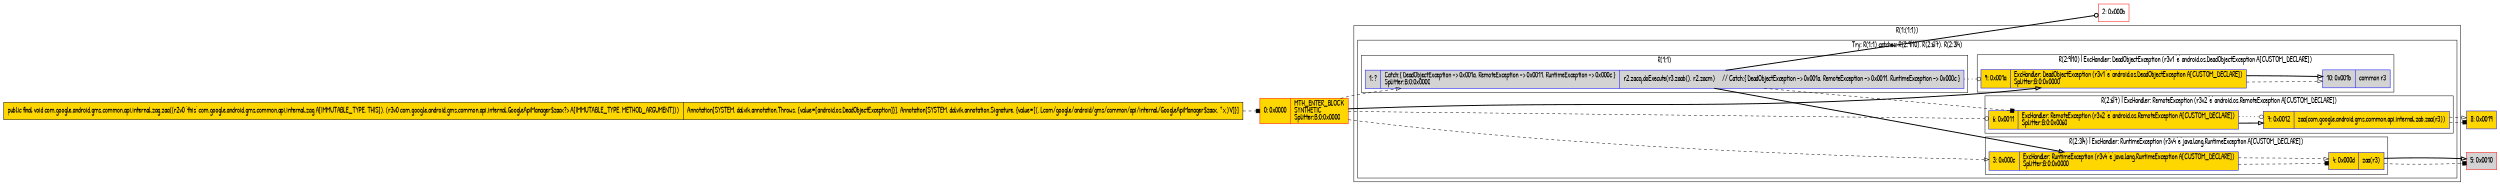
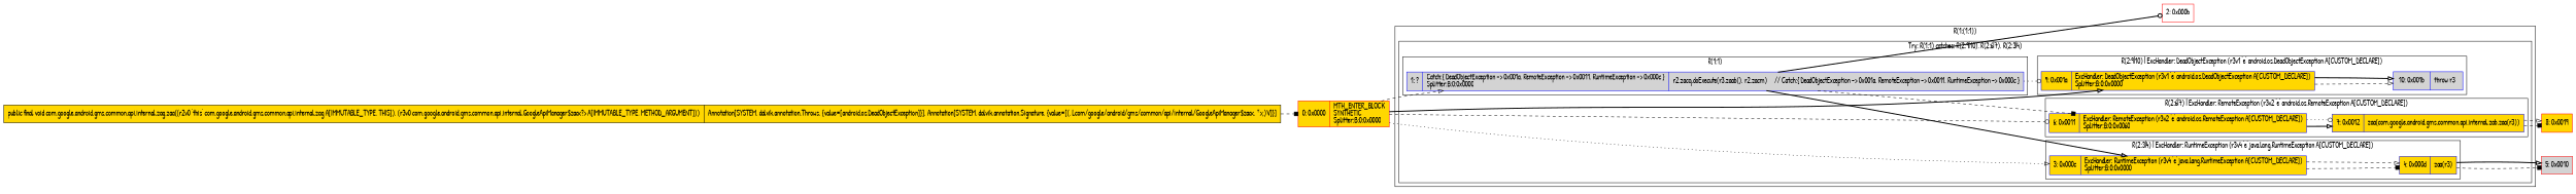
  digraph {
    fontname="Patrick Hand"
    rankdir=LR
    node [color=blue fillcolor=gold fontname="Patrick Hand" shape=record style=filled]
    edge [arrowhead=onormal fontname="Patrick Hand" style=dashed]
    n1 [fillcolor=lightgrey label="{1\:\ ?|Catch:\{ DeadObjectException \-\> 0x001a, RemoteException \-\> 0x0011, RuntimeException \-\> 0x000c \}\lSplitter:B:0:0x0000\l|r2.zacq.doExecute(r3.zaab(), r2.zacm)     \/\/ Catch:\{ DeadObjectException \-\> 0x001a, RemoteException \-\> 0x0011, RuntimeException \-\> 0x000c \}\l}"]
    n2 [label="{9\:\ 0x001a|ExcHandler: DeadObjectException (r3v1 'e' android.os.DeadObjectException A[CUSTOM_DECLARE])\lSplitter:B:0:0x0000\l}"]
-   n3 [fillcolor=lightgrey label="{10\:\ 0x001b|common r3\l}"]
+   n3 [fillcolor=lightgrey label="{10\:\ 0x001b|throw r3\l}"]
    n4 [label="{6\:\ 0x0011|ExcHandler: RemoteException (r3v2 'e' android.os.RemoteException A[CUSTOM_DECLARE])\lSplitter:B:0:0x0060\l}"]
    n5 [label="{7\:\ 0x0012|zaa(com.google.android.gms.common.api.internal.zab.zaa(r3))\l}"]
    n6 [label="{3\:\ 0x000c|ExcHandler: RuntimeException (r3v4 'e' java.lang.RuntimeException A[CUSTOM_DECLARE])\lSplitter:B:0:0x0000\l}"]
    n7 [label="{4\:\ 0x000d|zaa(r3)\l}"]
    n8 [color=red fillcolor=white label="{2\:\ 0x000b}"]
-   n9 [label="{8\:\ 0x0019}"]
+   n9 [color=red label="{8\:\ 0x0019}"]
    n10 [color=red fillcolor=lightgrey label="{5\:\ 0x0010}"]
    n11 [color=red label="{0\:\ 0x0000|MTH_ENTER_BLOCK\lSYNTHETIC\lSplitter:B:0:0x0000\l}"]
    n12 [label="{public final void com.google.android.gms.common.api.internal.zag.zaa((r2v0 'this' com.google.android.gms.common.api.internal.zag A[IMMUTABLE_TYPE, THIS]), (r3v0 com.google.android.gms.common.api.internal.GoogleApiManager$zaa\<?\> A[IMMUTABLE_TYPE, METHOD_ARGUMENT]))  | Annotation[SYSTEM, dalvik.annotation.Throws, \{value=[android.os.DeadObjectException]\}], Annotation[SYSTEM, dalvik.annotation.Signature, \{value=[(, Lcom\/google\/android\/gms\/common\/api\/internal\/GoogleApiManager$zaa\<, *\>;)V]\}]\l}" color=""]
    subgraph cluster_1 {
      label="R(1:(1:1))"
      subgraph cluster_2 {
        label="Try: R(1:1) catches: R(2:9|10), R(2:6|7), R(2:3|4)"
        subgraph cluster_3 {
          label="R(1:1)"
          n1
        }
        subgraph cluster_4 {
          label="R(2:9|10) | ExcHandler: DeadObjectException (r3v1 'e' android.os.DeadObjectException A[CUSTOM_DECLARE])\l"
          n2
          n3
        }
        subgraph cluster_5 {
          label="R(2:6|7) | ExcHandler: RemoteException (r3v2 'e' android.os.RemoteException A[CUSTOM_DECLARE])\l"
          n4
          n5
        }
        subgraph cluster_6 {
          label="R(2:3|4) | ExcHandler: RuntimeException (r3v4 'e' java.lang.RuntimeException A[CUSTOM_DECLARE])\l"
          n6
          n7
        }
      }
    }
    subgraph cluster_7 {
      label="R(2:9|10) | ExcHandler: DeadObjectException (r3v1 'e' android.os.DeadObjectException A[CUSTOM_DECLARE])\l"
    }
    subgraph cluster_8 {
      label="R(2:6|7) | ExcHandler: RemoteException (r3v2 'e' android.os.RemoteException A[CUSTOM_DECLARE])\l"
    }
    subgraph cluster_9 {
      label="R(2:3|4) | ExcHandler: RuntimeException (r3v4 'e' java.lang.RuntimeException A[CUSTOM_DECLARE])\l"
    }
    n1 -> n2 [arrowhead=odot style=dotted]
    n1 -> n4 [arrowhead=box]
    n1 -> n6 [style=bold]
    n1 -> n8 [arrowhead=odot style=bold]
    n2 -> n3
    n2 -> n3 [style=bold]
    n4 -> n5 [style=bold]
    n4 -> n5 [arrowhead=odot style=dotted]
    n5 -> n9 [arrowhead=box]
    n5 -> n9
    n6 -> n7 [arrowhead=box]
    n6 -> n7
    n7 -> n10 [arrowhead=box]
    n7 -> n10 [style=bold]
    n11 -> n1
    n11 -> n2 [style=bold]
    n11 -> n4 [arrowhead=odot]
-   n11 -> n6
+   n11 -> n6 [style=dotted]
    n12 -> n11 [arrowhead=box]
  }
